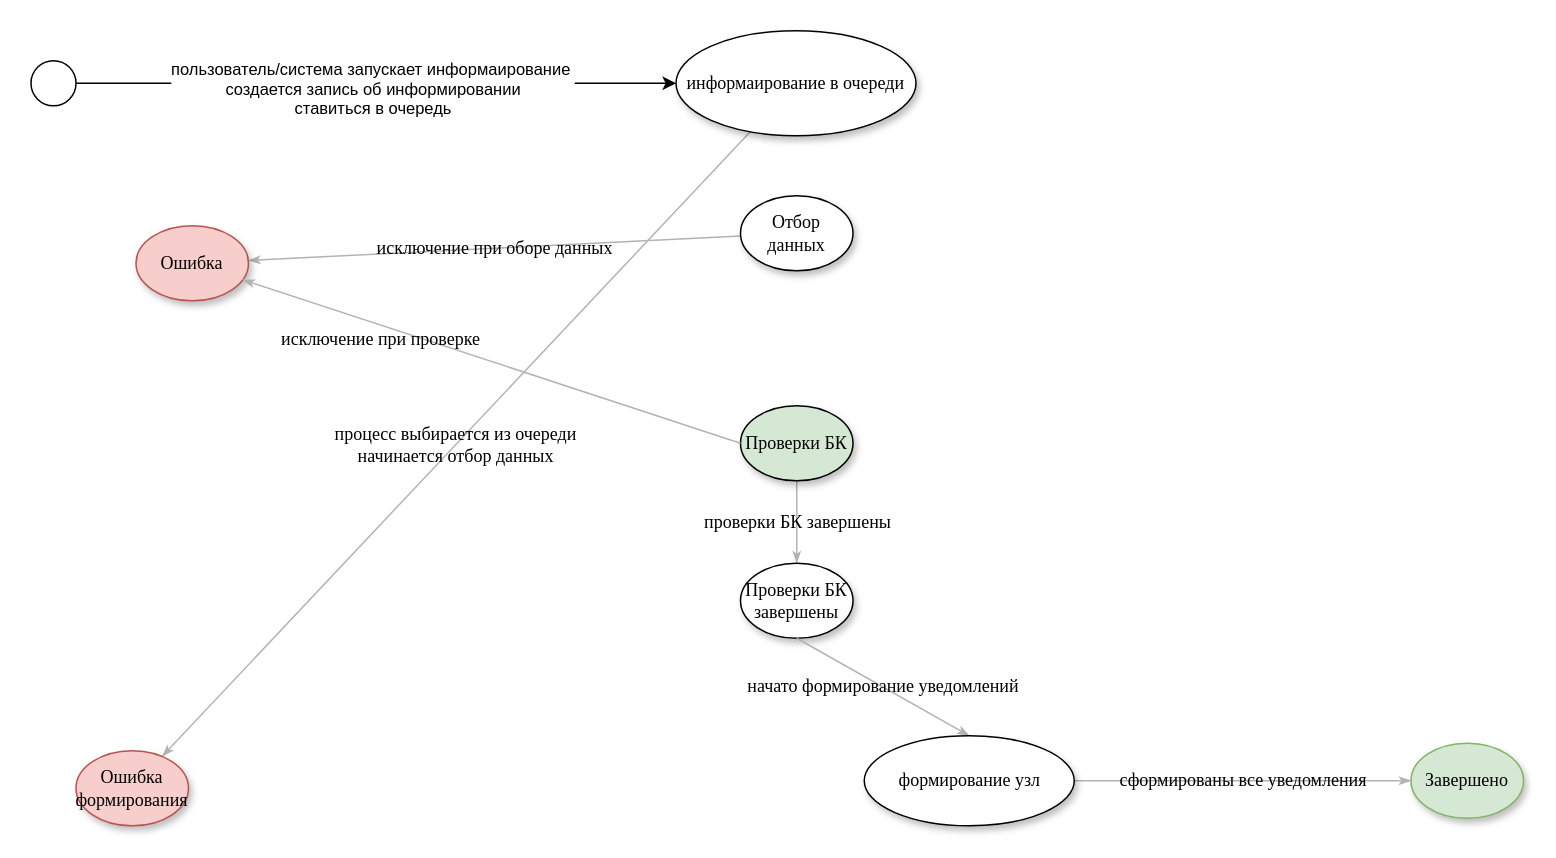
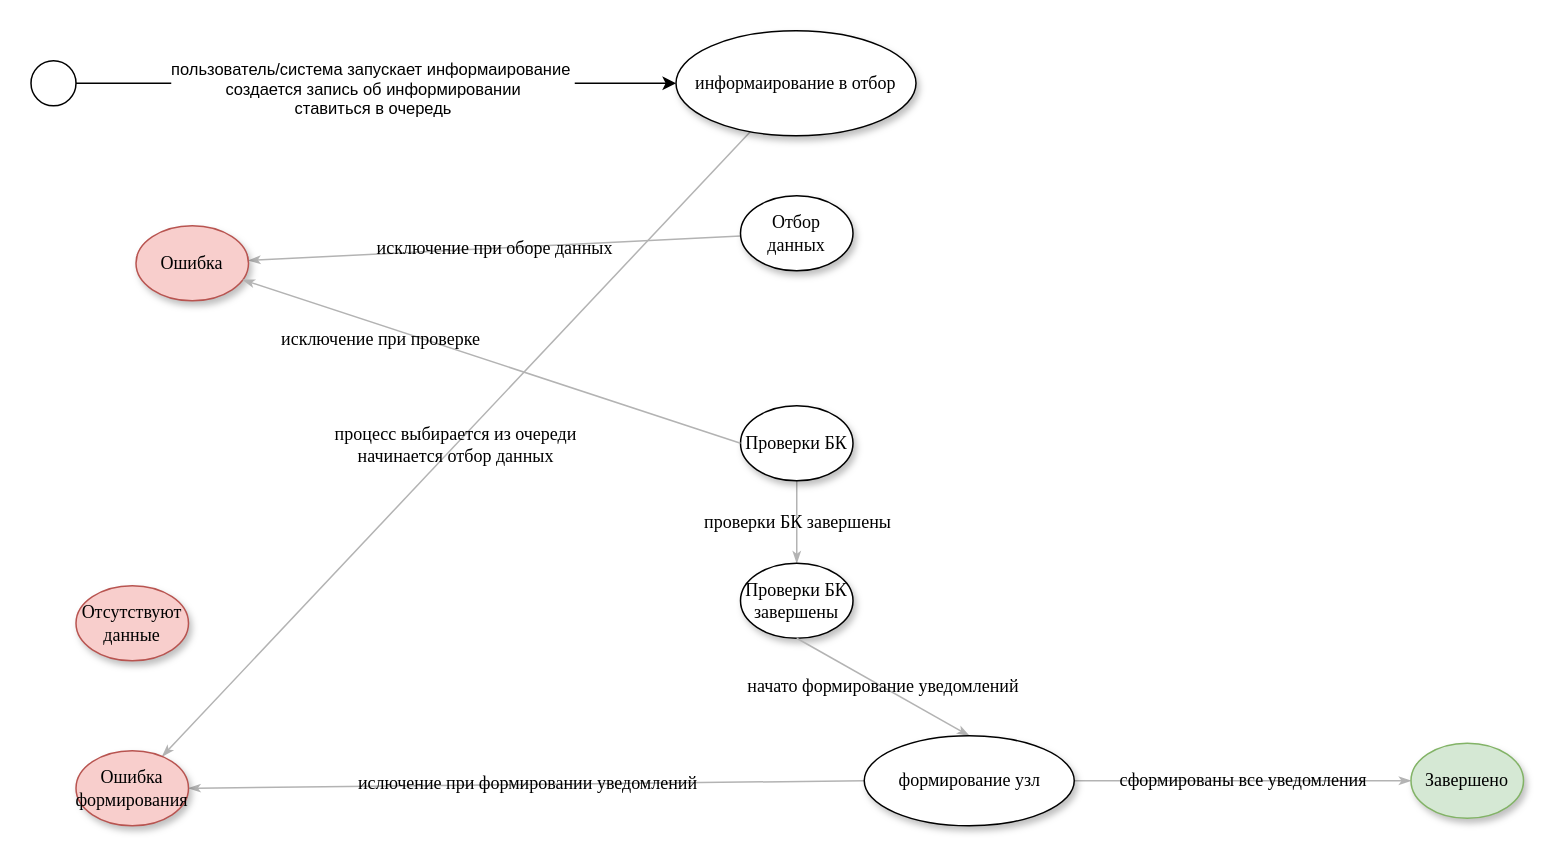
  <mxCell id="0" />
  <mxCell id="1" parent="0" />
  <mxCell id="2" value="процесс выбирается из очереди&lt;br&gt;начинается отбор данных" style="edgeStyle=none;rounded=1;html=1;labelBackgroundColor=none;startArrow=none;startFill=0;startSize=5;endArrow=classicThin;endFill=1;endSize=5;jettySize=auto;orthogonalLoop=1;strokeColor=#B3B3B3;strokeWidth=1;fontFamily=Verdana;fontSize=12;" parent="1" source="3" target="25" edge="1"><mxGeometry relative="1" as="geometry" /></mxCell>
- <mxCell id="3" value="информаирование в очереди" style="ellipse;whiteSpace=wrap;html=1;rounded=0;shadow=1;comic=0;labelBackgroundColor=none;strokeWidth=1;fontFamily=Verdana;fontSize=12;align=center;" parent="1" vertex="1"><mxGeometry x="450" y="20" width="160" height="70" as="geometry" /></mxCell>
+ <mxCell id="3" value="информаирование в отбор" style="ellipse;whiteSpace=wrap;html=1;rounded=0;shadow=1;comic=0;labelBackgroundColor=none;strokeWidth=1;fontFamily=Verdana;fontSize=12;align=center;" parent="1" vertex="1"><mxGeometry x="450" y="20" width="160" height="70" as="geometry" /></mxCell>
  <mxCell id="4" value="relation" style="edgeStyle=none;rounded=1;html=1;labelBackgroundColor=none;startArrow=none;startFill=0;startSize=5;endArrow=classicThin;endFill=1;endSize=5;jettySize=auto;orthogonalLoop=1;strokeColor=#B3B3B3;strokeWidth=1;fontFamily=Verdana;fontSize=12" parent="1" edge="1"><mxGeometry relative="1" as="geometry"><mxPoint x="394.202" y="322.616" as="targetPoint" /></mxGeometry></mxCell>
  <mxCell id="5" value="relation" style="edgeStyle=none;rounded=1;html=1;labelBackgroundColor=none;startArrow=none;startFill=0;startSize=5;endArrow=classicThin;endFill=1;endSize=5;jettySize=auto;orthogonalLoop=1;strokeColor=#B3B3B3;strokeWidth=1;fontFamily=Verdana;fontSize=12" parent="1" edge="1"><mxGeometry relative="1" as="geometry"><mxPoint x="551.499" y="322.39" as="targetPoint" /></mxGeometry></mxCell>
  <mxCell id="6" value="relation" style="edgeStyle=none;rounded=1;html=1;labelBackgroundColor=none;startArrow=none;startFill=0;startSize=5;endArrow=classicThin;endFill=1;endSize=5;jettySize=auto;orthogonalLoop=1;strokeColor=#B3B3B3;strokeWidth=1;fontFamily=Verdana;fontSize=12" parent="1" edge="1"><mxGeometry relative="1" as="geometry"><mxPoint x="688.381" y="230.753" as="sourcePoint" /></mxGeometry></mxCell>
  <mxCell id="7" value="сформированы все уведомления" style="edgeStyle=none;rounded=1;html=1;labelBackgroundColor=none;startArrow=none;startFill=0;startSize=5;endArrow=classicThin;endFill=1;endSize=5;jettySize=auto;orthogonalLoop=1;strokeColor=#B3B3B3;strokeWidth=1;fontFamily=Verdana;fontSize=12;exitX=1;exitY=0.5;exitDx=0;exitDy=0;" parent="1" source="24" target="8" edge="1"><mxGeometry relative="1" as="geometry" /></mxCell>
  <mxCell id="8" value="&lt;span&gt;Завершено&lt;/span&gt;" style="ellipse;whiteSpace=wrap;html=1;rounded=0;shadow=1;comic=0;labelBackgroundColor=none;strokeWidth=1;fontFamily=Verdana;fontSize=12;align=center;fillColor=#d5e8d4;strokeColor=#82b366;" parent="1" vertex="1"><mxGeometry x="940" y="495" width="75" height="50" as="geometry" /></mxCell>
  <mxCell id="9" value="relation" style="edgeStyle=none;rounded=1;html=1;labelBackgroundColor=none;startArrow=none;startFill=0;startSize=5;endArrow=classicThin;endFill=1;endSize=5;jettySize=auto;orthogonalLoop=1;strokeColor=#B3B3B3;strokeWidth=1;fontFamily=Verdana;fontSize=12" parent="1" edge="1"><mxGeometry relative="1" as="geometry"><mxPoint x="520.523" y="385.266" as="targetPoint" /></mxGeometry></mxCell>
  <mxCell id="10" value="relation" style="edgeStyle=none;rounded=1;html=1;labelBackgroundColor=none;startArrow=none;startFill=0;startSize=5;endArrow=classicThin;endFill=1;endSize=5;jettySize=auto;orthogonalLoop=1;strokeColor=#B3B3B3;strokeWidth=1;fontFamily=Verdana;fontSize=12" parent="1" edge="1"><mxGeometry relative="1" as="geometry"><mxPoint x="407.5" y="360" as="sourcePoint" /></mxGeometry></mxCell>
  <mxCell id="11" value="исключение при оборе данных" style="edgeStyle=none;rounded=1;html=1;labelBackgroundColor=none;startArrow=none;startFill=0;startSize=5;endArrow=classicThin;endFill=1;endSize=5;jettySize=auto;orthogonalLoop=1;strokeColor=#B3B3B3;strokeWidth=1;fontFamily=Verdana;fontSize=12" parent="1" source="12" target="13" edge="1"><mxGeometry relative="1" as="geometry" /></mxCell>
  <mxCell id="12" value="Отбор данных" style="ellipse;whiteSpace=wrap;html=1;rounded=0;shadow=1;comic=0;labelBackgroundColor=none;strokeWidth=1;fontFamily=Verdana;fontSize=12;align=center;" parent="1" vertex="1"><mxGeometry x="493" y="130" width="75" height="50" as="geometry" /></mxCell>
  <mxCell id="13" value="&lt;span&gt;Ошибка&lt;/span&gt;" style="ellipse;whiteSpace=wrap;html=1;rounded=0;shadow=1;comic=0;labelBackgroundColor=none;strokeWidth=1;fontFamily=Verdana;fontSize=12;align=center;fillColor=#f8cecc;strokeColor=#b85450;" parent="1" vertex="1"><mxGeometry x="90" y="150" width="75" height="50" as="geometry" /></mxCell>
  <mxCell id="14" value="проверки БК завершены" style="edgeStyle=none;rounded=1;html=1;labelBackgroundColor=none;startArrow=none;startFill=0;startSize=5;endArrow=classicThin;endFill=1;endSize=5;jettySize=auto;orthogonalLoop=1;strokeColor=#B3B3B3;strokeWidth=1;fontFamily=Verdana;fontSize=12;entryX=0.5;entryY=0;entryDx=0;entryDy=0;" parent="1" source="15" target="21" edge="1"><mxGeometry relative="1" as="geometry"><mxPoint x="420" y="540" as="targetPoint" /></mxGeometry></mxCell>
- <mxCell id="15" value="&lt;span&gt;Проверки БК&lt;/span&gt;" style="ellipse;whiteSpace=wrap;html=1;rounded=0;shadow=1;comic=0;labelBackgroundColor=none;strokeWidth=1;fontFamily=Verdana;fontSize=12;align=center;fillColor=#d5e8d4;" parent="1" vertex="1"><mxGeometry x="493" y="270" width="75" height="50" as="geometry" /></mxCell>
+ <mxCell id="15" value="&lt;span&gt;Проверки БК&lt;/span&gt;" style="ellipse;whiteSpace=wrap;html=1;rounded=0;shadow=1;comic=0;labelBackgroundColor=none;strokeWidth=1;fontFamily=Verdana;fontSize=12;align=center;" parent="1" vertex="1"><mxGeometry x="493" y="270" width="75" height="50" as="geometry" /></mxCell>
  <mxCell id="16" style="rounded=0;orthogonalLoop=1;jettySize=auto;html=1;exitX=1;exitY=0.5;exitDx=0;exitDy=0;entryX=0;entryY=0.5;entryDx=0;entryDy=0;" edge="1" parent="1" source="18" target="3"><mxGeometry relative="1" as="geometry" /></mxCell>
  <mxCell id="17" value="пользователь/система запускает информаирование&amp;nbsp;&lt;br&gt;создается запись об информировании&lt;br&gt;ставиться в очередь" style="edgeLabel;html=1;align=center;verticalAlign=middle;resizable=0;points=[];" vertex="1" connectable="0" parent="16"><mxGeometry x="-0.015" y="-3" relative="1" as="geometry"><mxPoint as="offset" /></mxGeometry></mxCell>
  <mxCell id="18" value="" style="ellipse;whiteSpace=wrap;html=1;aspect=fixed;" vertex="1" parent="1"><mxGeometry x="20" y="40" width="30" height="30" as="geometry" /></mxCell>
+ <mxCell id="19" value="&lt;span&gt;Отсутствуют данные&lt;/span&gt;" style="ellipse;whiteSpace=wrap;html=1;rounded=0;shadow=1;comic=0;labelBackgroundColor=none;strokeWidth=1;fontFamily=Verdana;fontSize=12;align=center;fillColor=#f8cecc;strokeColor=#b85450;" vertex="1" parent="1"><mxGeometry x="50" y="390" width="75" height="50" as="geometry" /></mxCell>
  <mxCell id="20" value="исключение при проверке" style="edgeStyle=none;rounded=1;html=1;labelBackgroundColor=none;startArrow=none;startFill=0;startSize=5;endArrow=classicThin;endFill=1;endSize=5;jettySize=auto;orthogonalLoop=1;strokeColor=#B3B3B3;strokeWidth=1;fontFamily=Verdana;fontSize=12;exitX=0;exitY=0.5;exitDx=0;exitDy=0;entryX=0.947;entryY=0.72;entryDx=0;entryDy=0;entryPerimeter=0;" edge="1" parent="1" source="15" target="13"><mxGeometry x="0.43" y="9" relative="1" as="geometry"><mxPoint x="167" y="430" as="sourcePoint" /><mxPoint x="150" y="700" as="targetPoint" /><mxPoint as="offset" /></mxGeometry></mxCell>
  <mxCell id="21" value="Проверки БК завершены" style="ellipse;whiteSpace=wrap;html=1;rounded=0;shadow=1;comic=0;labelBackgroundColor=none;strokeWidth=1;fontFamily=Verdana;fontSize=12;align=center;" vertex="1" parent="1"><mxGeometry x="493" y="375" width="75" height="50" as="geometry" /></mxCell>
  <mxCell id="22" value="начато формирование уведомлений" style="edgeStyle=none;rounded=1;html=1;labelBackgroundColor=none;startArrow=none;startFill=0;startSize=5;endArrow=classicThin;endFill=1;endSize=5;jettySize=auto;orthogonalLoop=1;strokeColor=#B3B3B3;strokeWidth=1;fontFamily=Verdana;fontSize=12;exitX=0.5;exitY=1;exitDx=0;exitDy=0;entryX=0.5;entryY=0;entryDx=0;entryDy=0;" edge="1" parent="1" source="21" target="24"><mxGeometry relative="1" as="geometry"><mxPoint x="1070" y="540" as="targetPoint" /><mxPoint x="530.5" y="620" as="sourcePoint" /></mxGeometry></mxCell>
+ <mxCell id="23" value="ислючение при формировании уведомлений" style="edgeStyle=none;rounded=1;html=1;labelBackgroundColor=none;startArrow=none;startFill=0;startSize=5;endArrow=classicThin;endFill=1;endSize=5;jettySize=auto;orthogonalLoop=1;strokeColor=#B3B3B3;strokeWidth=1;fontFamily=Verdana;fontSize=12;exitX=0;exitY=0.5;exitDx=0;exitDy=0;entryX=1;entryY=0.5;entryDx=0;entryDy=0;" edge="1" parent="1" source="24" target="25"><mxGeometry relative="1" as="geometry"><mxPoint x="1120" y="270" as="targetPoint" /></mxGeometry></mxCell>
  <mxCell id="24" value="формирование узл" style="ellipse;whiteSpace=wrap;html=1;rounded=0;shadow=1;comic=0;labelBackgroundColor=none;strokeWidth=1;fontFamily=Verdana;fontSize=12;align=center;" vertex="1" parent="1"><mxGeometry x="575.5" y="490" width="140" height="60" as="geometry" /></mxCell>
  <mxCell id="25" value="&lt;span&gt;Ошибка формирования&lt;/span&gt;" style="ellipse;whiteSpace=wrap;html=1;rounded=0;shadow=1;comic=0;labelBackgroundColor=none;strokeWidth=1;fontFamily=Verdana;fontSize=12;align=center;fillColor=#f8cecc;strokeColor=#b85450;" vertex="1" parent="1"><mxGeometry x="50" y="500" width="75" height="50" as="geometry" /></mxCell>
